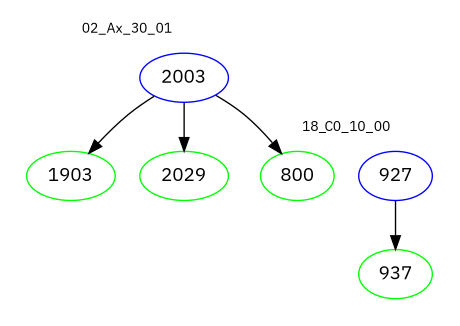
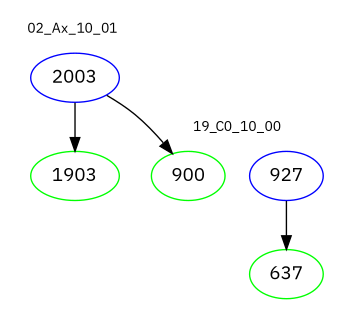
  digraph {
    fontname="IBM Plex Sans"
    node [color=green fontname="IBM Plex Sans"]
    edge [color=black fontname="IBM Plex Sans"]
    n1 [color=blue label=2003]
    n2 [label=1903]
-   n3 [label=2029]
    n4 [color=blue label=927]
-   n5 [label=800]
-   n6 [label=937]
+   n5 [label=900]
+   n6 [label=637]
    subgraph cluster_1 {
      color=white
      fontsize=10
-     label="02_Ax_30_01"
+     label="02_Ax_10_01"
      n1
      n2
-     n3
    }
    subgraph cluster_2 {
      color=white
      fontsize=10
-     label="18_C0_10_00"
+     label="19_C0_10_00"
      n4
      n5
      n6
    }
    n1 -> n2
-   n1 -> n3
    n1 -> n5
    n4 -> n6
  }
